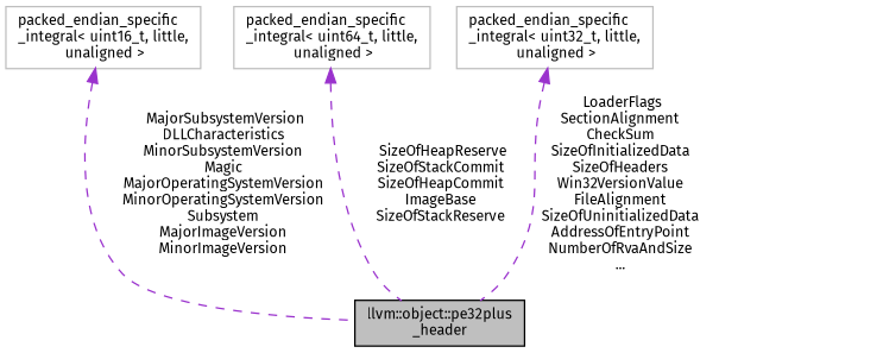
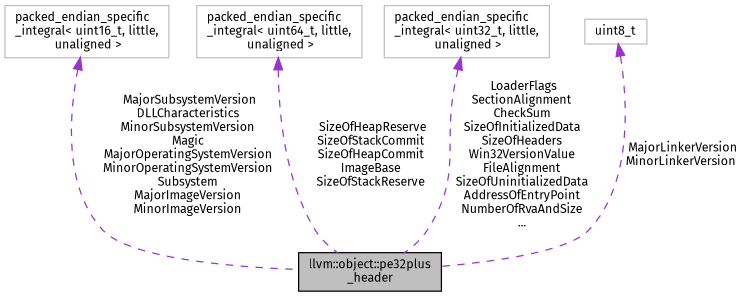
  digraph {
    rankdir=TB
    fontname="Fira Sans"
    node [color=grey75 fontname="Fira Sans" fontsize=10 shape=record]
    edge [color=darkorchid3 dir=back fontname="Fira Sans" fontsize=10 labelfontname=Helvetica labelfontsize=10 style=dashed]
    n1 [color=black fillcolor=grey75 fontcolor=black height=0.2 label="llvm::object::pe32plus\l_header" style=filled width=0.4]
    n2 [height=0.2 label="packed_endian_specific\l_integral\< uint16_t, little,\l unaligned \>" width=0.4]
    n3 [height=0.2 label="packed_endian_specific\l_integral\< uint64_t, little,\l unaligned \>" width=0.4]
    n4 [height=0.2 label="packed_endian_specific\l_integral\< uint32_t, little,\l unaligned \>" width=0.4]
+   n5 [height=0.2 label=uint8_t width=0.4]
    n2 -> n1 [label=" MajorSubsystemVersion\nDLLCharacteristics\nMinorSubsystemVersion\nMagic\nMajorOperatingSystemVersion\nMinorOperatingSystemVersion\nSubsystem\nMajorImageVersion\nMinorImageVersion"]
    n3 -> n1 [label=" SizeOfHeapReserve\nSizeOfStackCommit\nSizeOfHeapCommit\nImageBase\nSizeOfStackReserve"]
    n4 -> n1 [label=" LoaderFlags\nSectionAlignment\nCheckSum\nSizeOfInitializedData\nSizeOfHeaders\nWin32VersionValue\nFileAlignment\nSizeOfUninitializedData\nAddressOfEntryPoint\nNumberOfRvaAndSize\n..."]
+   n5 -> n1 [label=" MajorLinkerVersion\nMinorLinkerVersion"]
  }
